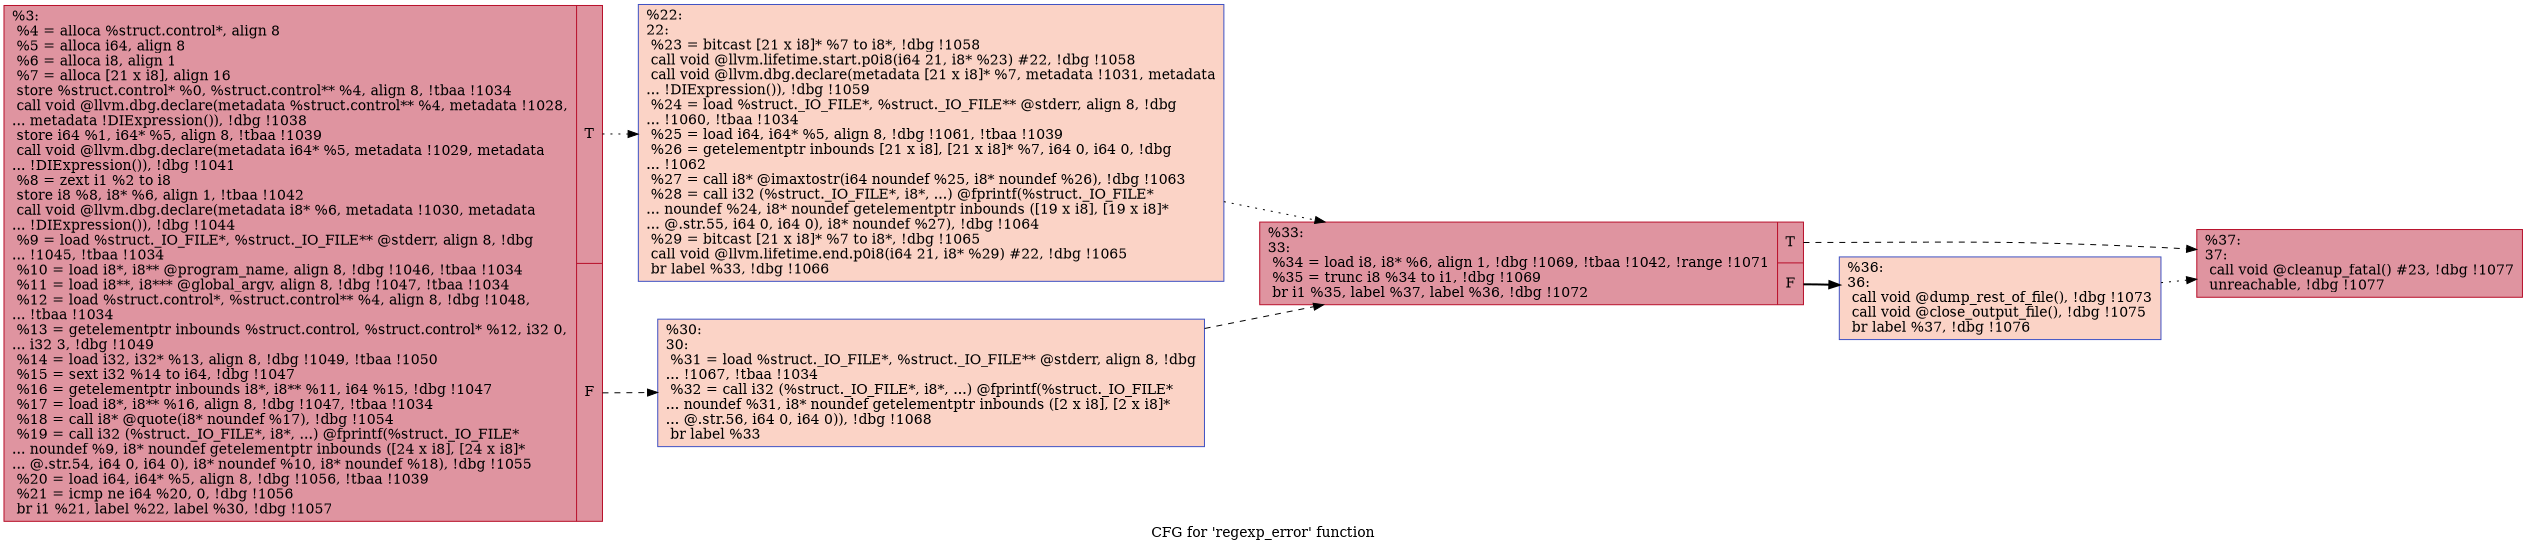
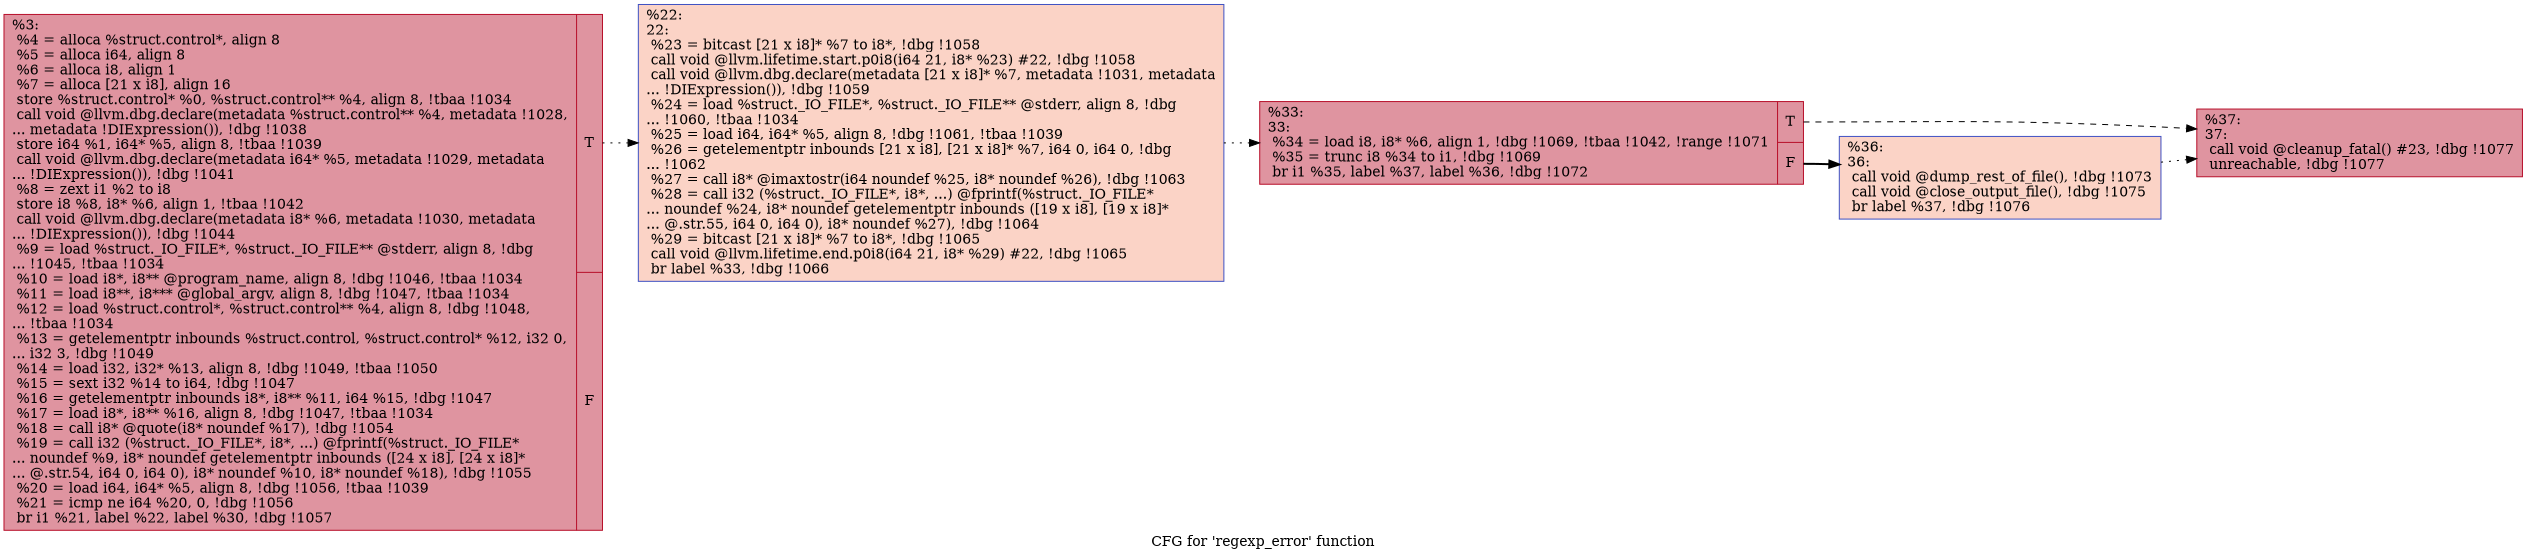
  digraph {
    label="CFG for 'regexp_error' function"
    rankdir=LR
    node [color="#b70d28ff" fillcolor="#b70d2870" shape=record style=filled]
    edge [style=dotted]
    n1 [label="{%3:\l  %4 = alloca %struct.control*, align 8\l  %5 = alloca i64, align 8\l  %6 = alloca i8, align 1\l  %7 = alloca [21 x i8], align 16\l  store %struct.control* %0, %struct.control** %4, align 8, !tbaa !1034\l  call void @llvm.dbg.declare(metadata %struct.control** %4, metadata !1028,\l... metadata !DIExpression()), !dbg !1038\l  store i64 %1, i64* %5, align 8, !tbaa !1039\l  call void @llvm.dbg.declare(metadata i64* %5, metadata !1029, metadata\l... !DIExpression()), !dbg !1041\l  %8 = zext i1 %2 to i8\l  store i8 %8, i8* %6, align 1, !tbaa !1042\l  call void @llvm.dbg.declare(metadata i8* %6, metadata !1030, metadata\l... !DIExpression()), !dbg !1044\l  %9 = load %struct._IO_FILE*, %struct._IO_FILE** @stderr, align 8, !dbg\l... !1045, !tbaa !1034\l  %10 = load i8*, i8** @program_name, align 8, !dbg !1046, !tbaa !1034\l  %11 = load i8**, i8*** @global_argv, align 8, !dbg !1047, !tbaa !1034\l  %12 = load %struct.control*, %struct.control** %4, align 8, !dbg !1048,\l... !tbaa !1034\l  %13 = getelementptr inbounds %struct.control, %struct.control* %12, i32 0,\l... i32 3, !dbg !1049\l  %14 = load i32, i32* %13, align 8, !dbg !1049, !tbaa !1050\l  %15 = sext i32 %14 to i64, !dbg !1047\l  %16 = getelementptr inbounds i8*, i8** %11, i64 %15, !dbg !1047\l  %17 = load i8*, i8** %16, align 8, !dbg !1047, !tbaa !1034\l  %18 = call i8* @quote(i8* noundef %17), !dbg !1054\l  %19 = call i32 (%struct._IO_FILE*, i8*, ...) @fprintf(%struct._IO_FILE*\l... noundef %9, i8* noundef getelementptr inbounds ([24 x i8], [24 x i8]*\l... @.str.54, i64 0, i64 0), i8* noundef %10, i8* noundef %18), !dbg !1055\l  %20 = load i64, i64* %5, align 8, !dbg !1056, !tbaa !1039\l  %21 = icmp ne i64 %20, 0, !dbg !1056\l  br i1 %21, label %22, label %30, !dbg !1057\l|{<s0>T|<s1>F}}"]
    n2 [color="#3d50c3ff" fillcolor="#f59c7d70" label="{%22:\l22:                                               \l  %23 = bitcast [21 x i8]* %7 to i8*, !dbg !1058\l  call void @llvm.lifetime.start.p0i8(i64 21, i8* %23) #22, !dbg !1058\l  call void @llvm.dbg.declare(metadata [21 x i8]* %7, metadata !1031, metadata\l... !DIExpression()), !dbg !1059\l  %24 = load %struct._IO_FILE*, %struct._IO_FILE** @stderr, align 8, !dbg\l... !1060, !tbaa !1034\l  %25 = load i64, i64* %5, align 8, !dbg !1061, !tbaa !1039\l  %26 = getelementptr inbounds [21 x i8], [21 x i8]* %7, i64 0, i64 0, !dbg\l... !1062\l  %27 = call i8* @imaxtostr(i64 noundef %25, i8* noundef %26), !dbg !1063\l  %28 = call i32 (%struct._IO_FILE*, i8*, ...) @fprintf(%struct._IO_FILE*\l... noundef %24, i8* noundef getelementptr inbounds ([19 x i8], [19 x i8]*\l... @.str.55, i64 0, i64 0), i8* noundef %27), !dbg !1064\l  %29 = bitcast [21 x i8]* %7 to i8*, !dbg !1065\l  call void @llvm.lifetime.end.p0i8(i64 21, i8* %29) #22, !dbg !1065\l  br label %33, !dbg !1066\l}"]
-   n3 [color="#3d50c3ff" fillcolor="#f59c7d70" label="{%30:\l30:                                               \l  %31 = load %struct._IO_FILE*, %struct._IO_FILE** @stderr, align 8, !dbg\l... !1067, !tbaa !1034\l  %32 = call i32 (%struct._IO_FILE*, i8*, ...) @fprintf(%struct._IO_FILE*\l... noundef %31, i8* noundef getelementptr inbounds ([2 x i8], [2 x i8]*\l... @.str.56, i64 0, i64 0)), !dbg !1068\l  br label %33\l}"]
    n4 [label="{%33:\l33:                                               \l  %34 = load i8, i8* %6, align 1, !dbg !1069, !tbaa !1042, !range !1071\l  %35 = trunc i8 %34 to i1, !dbg !1069\l  br i1 %35, label %37, label %36, !dbg !1072\l|{<s0>T|<s1>F}}"]
    n5 [label="{%37:\l37:                                               \l  call void @cleanup_fatal() #23, !dbg !1077\l  unreachable, !dbg !1077\l}"]
    n6 [color="#3d50c3ff" fillcolor="#f59c7d70" label="{%36:\l36:                                               \l  call void @dump_rest_of_file(), !dbg !1073\l  call void @close_output_file(), !dbg !1075\l  br label %37, !dbg !1076\l}"]
    n1 -> n2 [tailport=s0]
-   n1 -> n3 [tailport=s1 style=dashed]
    n2 -> n4
-   n3 -> n4 [style=dashed]
    n4 -> n5 [tailport=s0 style=dashed]
    n4 -> n6 [tailport=s1 style=bold]
    n6 -> n5
  }
